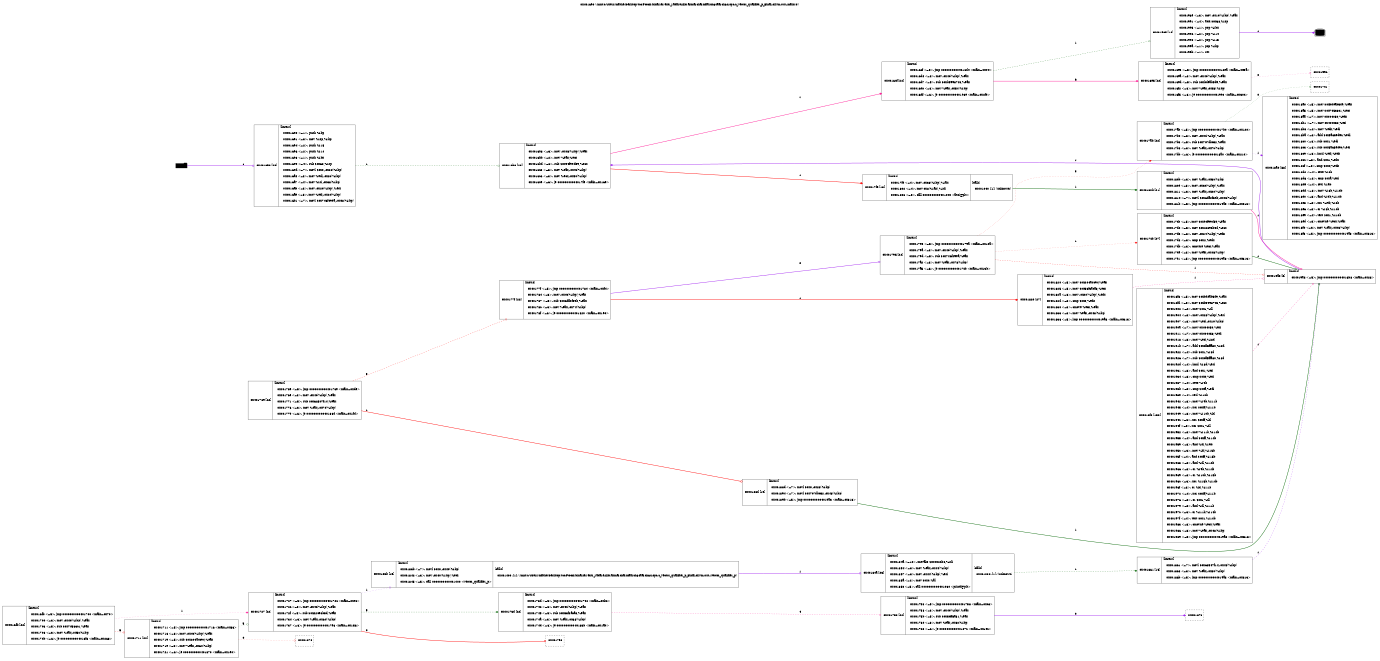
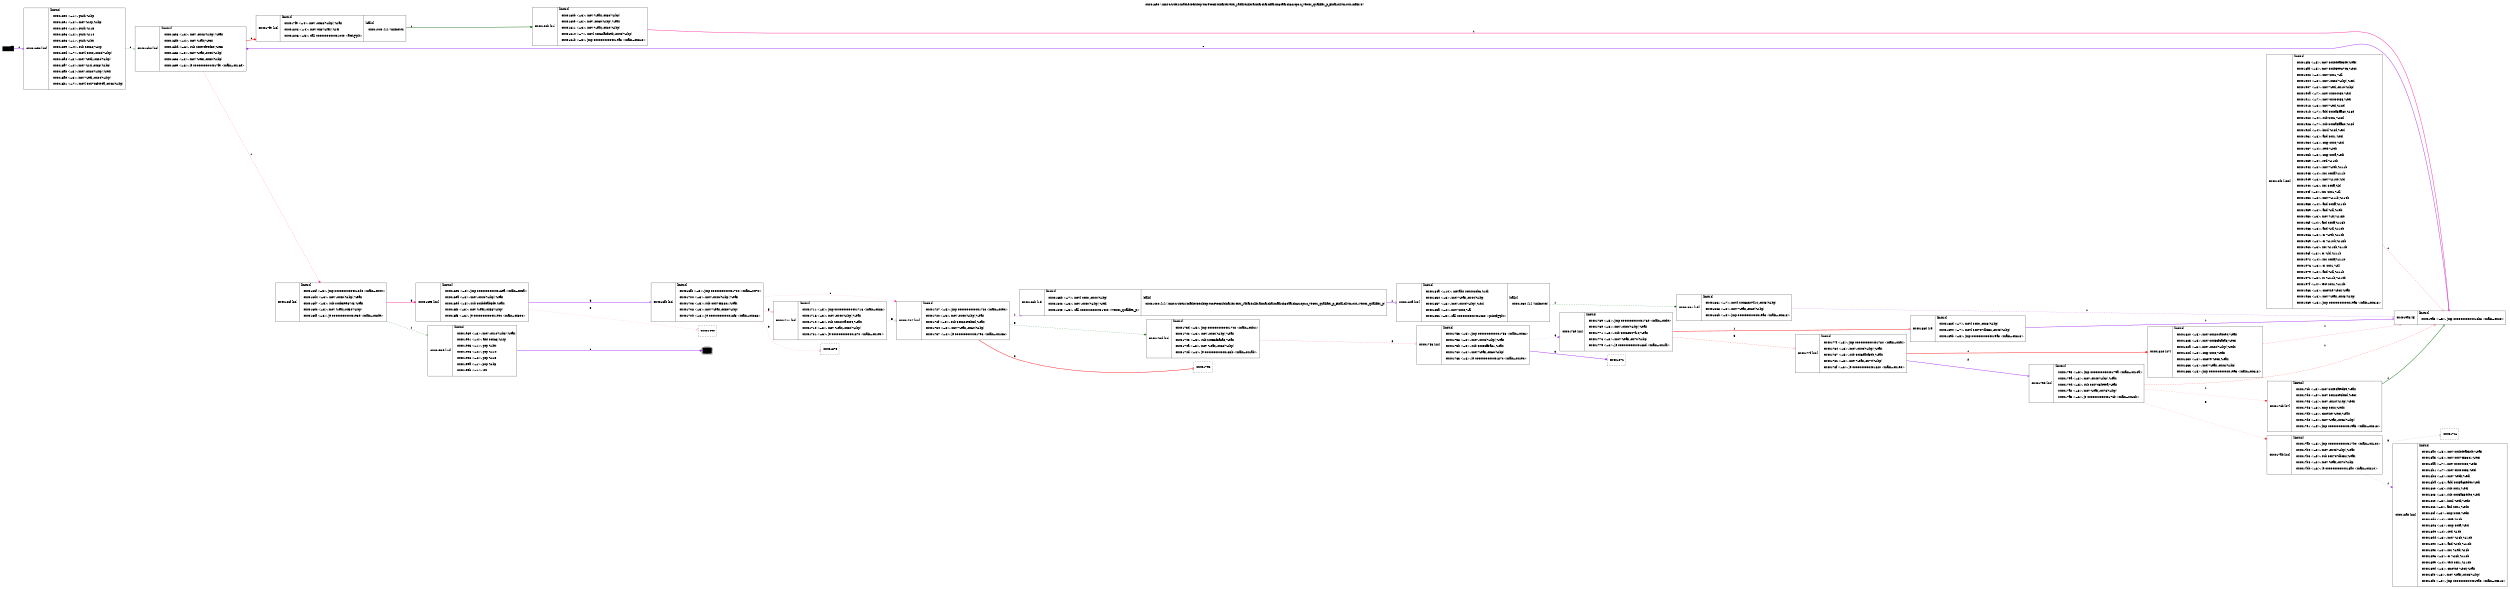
  digraph {
    label="0x401690 (/mnt/c/Users/mathe/Desktop/tcc/POCII/binaries/extr_radare2librasmarcharmaarch64aarch64-opc.c_vector_qualifier_p_Final-ollvm.out::main(0))"
    labelloc=t
    rankdir=LR
    node [shape=record]
    edge [arrowhead=odot color=purple style=bold]
    Entry [fillcolor=black height=0.3 shape=folder style=filled width=0.3]
    n2 [label="{\n     0x401690 [40]\l\n     | [instrs]\l\n     &nbsp;&nbsp;0x401690 \<+1\>: push %rbp\l\n     &nbsp;&nbsp;0x401691 \<+3\>: mov %rsp,%rbp\l\n     &nbsp;&nbsp;0x401694 \<+2\>: push %r15\l\n     &nbsp;&nbsp;0x401696 \<+2\>: push %r14\l\n     &nbsp;&nbsp;0x401698 \<+1\>: push %rbx\l\n     &nbsp;&nbsp;0x401699 \<+4\>: sub $0x68,%rsp\l\n     &nbsp;&nbsp;0x40169d \<+7\>: movl $0x0,-0x28(%rbp)\l\n     &nbsp;&nbsp;0x4016a4 \<+3\>: mov %edi,-0x2c(%rbp)\l\n     &nbsp;&nbsp;0x4016a7 \<+4\>: mov %rsi,-0x38(%rbp)\l\n     &nbsp;&nbsp;0x4016ab \<+3\>: mov -0x2c(%rbp),%edi\l\n     &nbsp;&nbsp;0x4016ae \<+3\>: mov %edi,-0x24(%rbp)\l\n     &nbsp;&nbsp;0x4016b1 \<+7\>: movl $0x746f49ea,-0x48(%rbp)\l\n  }"]
    n3 [label="{\n     0x4016b8 [23]\l\n     | [instrs]\l\n     &nbsp;&nbsp;0x4016b8 \<+3\>: mov -0x48(%rbp),%eax\l\n     &nbsp;&nbsp;0x4016bb \<+2\>: mov %eax,%ecx\l\n     &nbsp;&nbsp;0x4016bd \<+6\>: sub $0x94f99d59,%ecx\l\n     &nbsp;&nbsp;0x4016c3 \<+3\>: mov %eax,-0x4c(%rbp)\l\n     &nbsp;&nbsp;0x4016c6 \<+3\>: mov %ecx,-0x50(%rbp)\l\n     &nbsp;&nbsp;0x4016c9 \<+6\>: je 00000000004017fe \<main+0x16e\>\l\n  }"]
    n4 [label="{\n     0x4017fe [13]\l\n     | [instrs]\l\n     &nbsp;&nbsp;0x4017fe \<+4\>: mov -0x38(%rbp),%rax\l\n     &nbsp;&nbsp;0x401802 \<+4\>: mov 0x8(%rax),%rdi\l\n     &nbsp;&nbsp;0x401806 \<+5\>: call 0000000000401040 \<atoi@plt\>\l\n     | [calls]\l\n     &nbsp;&nbsp;0x401040 \{1\} (unknown)\l\n  }"]
    n5 [label="{\n     0x4016cf [22]\l\n     | [instrs]\l\n     &nbsp;&nbsp;0x4016cf \<+5\>: jmp 00000000004016d4 \<main+0x44\>\l\n     &nbsp;&nbsp;0x4016d4 \<+3\>: mov -0x4c(%rbp),%eax\l\n     &nbsp;&nbsp;0x4016d7 \<+5\>: sub $0xb5998743,%eax\l\n     &nbsp;&nbsp;0x4016dc \<+3\>: mov %eax,-0x54(%rbp)\l\n     &nbsp;&nbsp;0x4016df \<+6\>: je 000000000040198e \<main+0x2fe\>\l\n  }"]
    n6 [label="{\n     0x40180b [21]\l\n     | [instrs]\l\n     &nbsp;&nbsp;0x40180b \<+3\>: mov %eax,-0x3c(%rbp)\l\n     &nbsp;&nbsp;0x40180e \<+3\>: mov -0x3c(%rbp),%eax\l\n     &nbsp;&nbsp;0x401811 \<+3\>: mov %eax,-0x20(%rbp)\l\n     &nbsp;&nbsp;0x401814 \<+7\>: movl $0x6da0f39b,-0x48(%rbp)\l\n     &nbsp;&nbsp;0x40181b \<+5\>: jmp 00000000004019a3 \<main+0x313\>\l\n  }"]
    n7 [label="{\n     0x40198e [14]\l\n     | [instrs]\l\n     &nbsp;&nbsp;0x40198e \<+3\>: mov -0x1c(%rbp),%eax\l\n     &nbsp;&nbsp;0x401991 \<+4\>: add $0x68,%rsp\l\n     &nbsp;&nbsp;0x401995 \<+1\>: pop %rbx\l\n     &nbsp;&nbsp;0x401996 \<+2\>: pop %r14\l\n     &nbsp;&nbsp;0x401998 \<+2\>: pop %r15\l\n     &nbsp;&nbsp;0x40199a \<+1\>: pop %rbp\l\n     &nbsp;&nbsp;0x40199b \<+1\>: ret\l\n  }"]
    n8 [label="{\n     0x4016e5 [22]\l\n     | [instrs]\l\n     &nbsp;&nbsp;0x4016e5 \<+5\>: jmp 00000000004016ea \<main+0x5a\>\l\n     &nbsp;&nbsp;0x4016ea \<+3\>: mov -0x4c(%rbp),%eax\l\n     &nbsp;&nbsp;0x4016ed \<+5\>: sub $0xbdeab5d9,%eax\l\n     &nbsp;&nbsp;0x4016f2 \<+3\>: mov %eax,-0x58(%rbp)\l\n     &nbsp;&nbsp;0x4016f5 \<+6\>: je 000000000040199c \<main+0x30c\>\l\n  }"]
    n9 [label="{\n     0x4019a3 [5]\l\n     | [instrs]\l\n     &nbsp;&nbsp;0x4019a3 \<+5\>: jmp 00000000004016b8 \<main+0x28\>\l\n  }"]
    Exit [fillcolor=black height=0.3 peripheries=2 shape=cylinder style=filled width=0.3]
    n11 [label="{\n     0x40199c\l\n  }" style=dashed]
    n12 [label="{\n     0x4016fb [22]\l\n     | [instrs]\l\n     &nbsp;&nbsp;0x4016fb \<+5\>: jmp 0000000000401700 \<main+0x70\>\l\n     &nbsp;&nbsp;0x401700 \<+3\>: mov -0x4c(%rbp),%eax\l\n     &nbsp;&nbsp;0x401703 \<+5\>: sub $0x74533c1,%eax\l\n     &nbsp;&nbsp;0x401708 \<+3\>: mov %eax,-0x5c(%rbp)\l\n     &nbsp;&nbsp;0x40170b \<+6\>: je 00000000004018f8 \<main+0x268\>\l\n  }"]
    n13 [label="{\n     0x401711 [22]\l\n     | [instrs]\l\n     &nbsp;&nbsp;0x401711 \<+5\>: jmp 0000000000401716 \<main+0x86\>\l\n     &nbsp;&nbsp;0x401716 \<+3\>: mov -0x4c(%rbp),%eax\l\n     &nbsp;&nbsp;0x401719 \<+5\>: sub $0x204a4c94,%eax\l\n     &nbsp;&nbsp;0x40171e \<+3\>: mov %eax,-0x60(%rbp)\l\n     &nbsp;&nbsp;0x401721 \<+6\>: je 0000000000401870 \<main+0x1e0\>\l\n  }"]
    n14 [label="{\n     0x401727 [22]\l\n     | [instrs]\l\n     &nbsp;&nbsp;0x401727 \<+5\>: jmp 000000000040172c \<main+0x9c\>\l\n     &nbsp;&nbsp;0x40172c \<+3\>: mov -0x4c(%rbp),%eax\l\n     &nbsp;&nbsp;0x40172f \<+5\>: sub $0x22c93b5d,%eax\l\n     &nbsp;&nbsp;0x401734 \<+3\>: mov %eax,-0x64(%rbp)\l\n     &nbsp;&nbsp;0x401737 \<+6\>: je 00000000004017e6 \<main+0x156\>\l\n  }"]
    n15 [label="{\n     0x4017c1\l\n  }" style=dashed]
    n16 [label="{\n     0x4018f8 [150]\l\n     | [instrs]\l\n     &nbsp;&nbsp;0x4018f8 \<+5\>: mov $0xbdeab5d9,%eax\l\n     &nbsp;&nbsp;0x4018fd \<+5\>: mov $0xb5998743,%ecx\l\n     &nbsp;&nbsp;0x401902 \<+2\>: mov $0x1,%dl\l\n     &nbsp;&nbsp;0x401904 \<+3\>: mov -0x28(%rbp),%esi\l\n     &nbsp;&nbsp;0x401907 \<+3\>: mov %esi,-0x1c(%rbp)\l\n     &nbsp;&nbsp;0x40190a \<+7\>: mov 0x404050,%esi\l\n     &nbsp;&nbsp;0x401911 \<+7\>: mov 0x404058,%edi\l\n     &nbsp;&nbsp;0x401918 \<+3\>: mov %esi,%r8d\l\n     &nbsp;&nbsp;0x40191b \<+7\>: add $0xca5ffa80,%r8d\l\n     &nbsp;&nbsp;0x401922 \<+4\>: sub $0x1,%r8d\l\n     &nbsp;&nbsp;0x401926 \<+7\>: sub $0xca5ffa80,%r8d\l\n     &nbsp;&nbsp;0x40192d \<+4\>: imul %r8d,%esi\l\n     &nbsp;&nbsp;0x401931 \<+3\>: and $0x1,%esi\l\n     &nbsp;&nbsp;0x401934 \<+3\>: cmp $0x0,%esi\l\n     &nbsp;&nbsp;0x401937 \<+4\>: sete %r9b\l\n     &nbsp;&nbsp;0x40193b \<+3\>: cmp $0xa,%edi\l\n     &nbsp;&nbsp;0x40193e \<+4\>: setl %r10b\l\n     &nbsp;&nbsp;0x401942 \<+3\>: mov %r9b,%r11b\l\n     &nbsp;&nbsp;0x401945 \<+4\>: xor $0xff,%r11b\l\n     &nbsp;&nbsp;0x401949 \<+3\>: mov %r10b,%bl\l\n     &nbsp;&nbsp;0x40194c \<+3\>: xor $0xff,%bl\l\n     &nbsp;&nbsp;0x40194f \<+3\>: xor $0x1,%dl\l\n     &nbsp;&nbsp;0x401952 \<+3\>: mov %r11b,%r14b\l\n     &nbsp;&nbsp;0x401955 \<+4\>: and $0xff,%r14b\l\n     &nbsp;&nbsp;0x401959 \<+3\>: and %dl,%r9b\l\n     &nbsp;&nbsp;0x40195c \<+3\>: mov %bl,%r15b\l\n     &nbsp;&nbsp;0x40195f \<+4\>: and $0xff,%r15b\l\n     &nbsp;&nbsp;0x401963 \<+3\>: and %dl,%r10b\l\n     &nbsp;&nbsp;0x401966 \<+3\>: or %r9b,%r14b\l\n     &nbsp;&nbsp;0x401969 \<+3\>: or %r10b,%r15b\l\n     &nbsp;&nbsp;0x40196c \<+3\>: xor %r15b,%r14b\l\n     &nbsp;&nbsp;0x40196f \<+3\>: or %bl,%r11b\l\n     &nbsp;&nbsp;0x401972 \<+4\>: xor $0xff,%r11b\l\n     &nbsp;&nbsp;0x401976 \<+3\>: or $0x1,%dl\l\n     &nbsp;&nbsp;0x401979 \<+3\>: and %dl,%r11b\l\n     &nbsp;&nbsp;0x40197c \<+3\>: or %r11b,%r14b\l\n     &nbsp;&nbsp;0x40197f \<+4\>: test $0x1,%r14b\l\n     &nbsp;&nbsp;0x401983 \<+3\>: cmovne %ecx,%eax\l\n     &nbsp;&nbsp;0x401986 \<+3\>: mov %eax,-0x48(%rbp)\l\n     &nbsp;&nbsp;0x401989 \<+5\>: jmp 00000000004019a3 \<main+0x313\>\l\n  }"]
    n17 [label="{\n     0x401870\l\n  }" style=dashed]
    n18 [label="{\n     0x4018a0 [88]\l\n     | [instrs]\l\n     &nbsp;&nbsp;0x4018a0 \<+5\>: mov $0xbdeab5d9,%eax\l\n     &nbsp;&nbsp;0x4018a5 \<+5\>: mov $0x74533c1,%ecx\l\n     &nbsp;&nbsp;0x4018aa \<+7\>: mov 0x404050,%edx\l\n     &nbsp;&nbsp;0x4018b1 \<+7\>: mov 0x404058,%esi\l\n     &nbsp;&nbsp;0x4018b8 \<+2\>: mov %edx,%edi\l\n     &nbsp;&nbsp;0x4018ba \<+6\>: add $0x5a65ed9c,%edi\l\n     &nbsp;&nbsp;0x4018c0 \<+3\>: sub $0x1,%edi\l\n     &nbsp;&nbsp;0x4018c3 \<+6\>: sub $0x5a65ed9c,%edi\l\n     &nbsp;&nbsp;0x4018c9 \<+3\>: imul %edi,%edx\l\n     &nbsp;&nbsp;0x4018cc \<+3\>: and $0x1,%edx\l\n     &nbsp;&nbsp;0x4018cf \<+3\>: cmp $0x0,%edx\l\n     &nbsp;&nbsp;0x4018d2 \<+4\>: sete %r8b\l\n     &nbsp;&nbsp;0x4018d6 \<+3\>: cmp $0xa,%esi\l\n     &nbsp;&nbsp;0x4018d9 \<+4\>: setl %r9b\l\n     &nbsp;&nbsp;0x4018dd \<+3\>: mov %r8b,%r10b\l\n     &nbsp;&nbsp;0x4018e0 \<+3\>: and %r9b,%r10b\l\n     &nbsp;&nbsp;0x4018e3 \<+3\>: xor %r9b,%r8b\l\n     &nbsp;&nbsp;0x4018e6 \<+3\>: or %r8b,%r10b\l\n     &nbsp;&nbsp;0x4018e9 \<+4\>: test $0x1,%r10b\l\n     &nbsp;&nbsp;0x4018ed \<+3\>: cmovne %ecx,%eax\l\n     &nbsp;&nbsp;0x4018f0 \<+3\>: mov %eax,-0x48(%rbp)\l\n     &nbsp;&nbsp;0x4018f3 \<+5\>: jmp 00000000004019a3 \<main+0x313\>\l\n  }"]
    n19 [label="{\n     0x4017e6\l\n  }" style=dashed]
    n20 [label="{\n     0x40173d [22]\l\n     | [instrs]\l\n     &nbsp;&nbsp;0x40173d \<+5\>: jmp 0000000000401742 \<main+0xb2\>\l\n     &nbsp;&nbsp;0x401742 \<+3\>: mov -0x4c(%rbp),%eax\l\n     &nbsp;&nbsp;0x401745 \<+5\>: sub $0x53f3aca3,%eax\l\n     &nbsp;&nbsp;0x40174a \<+3\>: mov %eax,-0x68(%rbp)\l\n     &nbsp;&nbsp;0x40174d \<+6\>: je 000000000040183b \<main+0x1ab\>\l\n  }"]
    n21 [label="{\n     0x40183b [15]\l\n     | [instrs]\l\n     &nbsp;&nbsp;0x40183b \<+7\>: movl $0x0,-0x40(%rbp)\l\n     &nbsp;&nbsp;0x401842 \<+3\>: mov -0x40(%rbp),%edi\l\n     &nbsp;&nbsp;0x401845 \<+5\>: call 0000000000401400 \<vector_qualifier_p\>\l\n     | [calls]\l\n     &nbsp;&nbsp;0x401400 \{1\} (/mnt/c/Users/mathe/Desktop/tcc/POCII/binaries/extr_radare2librasmarcharmaarch64aarch64-opc.c_vector_qualifier_p_Final-ollvm.out::vector_qualifier_p)\l\n  }"]
    n22 [label="{\n     0x401861 [15]\l\n     | [instrs]\l\n     &nbsp;&nbsp;0x401861 \<+7\>: movl $0x68547f14,-0x48(%rbp)\l\n     &nbsp;&nbsp;0x401868 \<+3\>: mov %eax,-0x80(%rbp)\l\n     &nbsp;&nbsp;0x40186b \<+5\>: jmp 00000000004019a3 \<main+0x313\>\l\n  }"]
    n23 [label="{\n     0x401753 [22]\l\n     | [instrs]\l\n     &nbsp;&nbsp;0x401753 \<+5\>: jmp 0000000000401758 \<main+0xc8\>\l\n     &nbsp;&nbsp;0x401758 \<+3\>: mov -0x4c(%rbp),%eax\l\n     &nbsp;&nbsp;0x40175b \<+5\>: sub $0x5cff8a81,%eax\l\n     &nbsp;&nbsp;0x401760 \<+3\>: mov %eax,-0x6c(%rbp)\l\n     &nbsp;&nbsp;0x401763 \<+6\>: je 000000000040187c \<main+0x1ec\>\l\n  }"]
    n24 [label="{\n     0x40184a [23]\l\n     | [instrs]\l\n     &nbsp;&nbsp;0x40184a \<+10\>: movabs $0x4020b6,%rdi\l\n     &nbsp;&nbsp;0x401854 \<+3\>: mov %eax,-0x44(%rbp)\l\n     &nbsp;&nbsp;0x401857 \<+3\>: mov -0x44(%rbp),%esi\l\n     &nbsp;&nbsp;0x40185a \<+2\>: mov $0x0,%al\l\n     &nbsp;&nbsp;0x40185c \<+5\>: call 0000000000401030 \<printf@plt\>\l\n     | [calls]\l\n     &nbsp;&nbsp;0x401030 \{1\} (unknown)\l\n  }"]
    n25 [label="{\n     0x40187c\l\n  }" style=dashed]
    n26 [label="{\n     0x401769 [22]\l\n     | [instrs]\l\n     &nbsp;&nbsp;0x401769 \<+5\>: jmp 000000000040176e \<main+0xde\>\l\n     &nbsp;&nbsp;0x40176e \<+3\>: mov -0x4c(%rbp),%eax\l\n     &nbsp;&nbsp;0x401771 \<+5\>: sub $0x68547f14,%eax\l\n     &nbsp;&nbsp;0x401776 \<+3\>: mov %eax,-0x70(%rbp)\l\n     &nbsp;&nbsp;0x401779 \<+6\>: je 000000000040188d \<main+0x1fd\>\l\n  }"]
    n27 [label="{\n     0x40188d [19]\l\n     | [instrs]\l\n     &nbsp;&nbsp;0x40188d \<+7\>: movl $0x0,-0x28(%rbp)\l\n     &nbsp;&nbsp;0x401894 \<+7\>: movl $0x7c7dbc52,-0x48(%rbp)\l\n     &nbsp;&nbsp;0x40189b \<+5\>: jmp 00000000004019a3 \<main+0x313\>\l\n  }"]
    n28 [label="{\n     0x40177f [22]\l\n     | [instrs]\l\n     &nbsp;&nbsp;0x40177f \<+5\>: jmp 0000000000401784 \<main+0xf4\>\l\n     &nbsp;&nbsp;0x401784 \<+3\>: mov -0x4c(%rbp),%eax\l\n     &nbsp;&nbsp;0x401787 \<+5\>: sub $0x6da0f39b,%eax\l\n     &nbsp;&nbsp;0x40178c \<+3\>: mov %eax,-0x74(%rbp)\l\n     &nbsp;&nbsp;0x40178f \<+6\>: je 0000000000401820 \<main+0x190\>\l\n  }"]
    n29 [label="{\n     0x401820 [27]\l\n     | [instrs]\l\n     &nbsp;&nbsp;0x401820 \<+5\>: mov $0x204a4c94,%eax\l\n     &nbsp;&nbsp;0x401825 \<+5\>: mov $0x53f3aca3,%ecx\l\n     &nbsp;&nbsp;0x40182a \<+3\>: mov -0x20(%rbp),%edx\l\n     &nbsp;&nbsp;0x40182d \<+3\>: cmp $0x0,%edx\l\n     &nbsp;&nbsp;0x401830 \<+3\>: cmove %ecx,%eax\l\n     &nbsp;&nbsp;0x401833 \<+3\>: mov %eax,-0x48(%rbp)\l\n     &nbsp;&nbsp;0x401836 \<+5\>: jmp 00000000004019a3 \<main+0x313\>\l\n  }"]
    n30 [label="{\n     0x401795 [22]\l\n     | [instrs]\l\n     &nbsp;&nbsp;0x401795 \<+5\>: jmp 000000000040179a \<main+0x10a\>\l\n     &nbsp;&nbsp;0x40179a \<+3\>: mov -0x4c(%rbp),%eax\l\n     &nbsp;&nbsp;0x40179d \<+5\>: sub $0x746f49ea,%eax\l\n     &nbsp;&nbsp;0x4017a2 \<+3\>: mov %eax,-0x78(%rbp)\l\n     &nbsp;&nbsp;0x4017a5 \<+6\>: je 00000000004017cb \<main+0x13b\>\l\n  }"]
    n31 [label="{\n     0x4017ab [22]\l\n     | [instrs]\l\n     &nbsp;&nbsp;0x4017ab \<+5\>: jmp 00000000004017b0 \<main+0x120\>\l\n     &nbsp;&nbsp;0x4017b0 \<+3\>: mov -0x4c(%rbp),%eax\l\n     &nbsp;&nbsp;0x4017b3 \<+5\>: sub $0x7c7dbc52,%eax\l\n     &nbsp;&nbsp;0x4017b8 \<+3\>: mov %eax,-0x7c(%rbp)\l\n     &nbsp;&nbsp;0x4017bb \<+6\>: je 00000000004018a0 \<main+0x210\>\l\n  }"]
    n32 [label="{\n     0x4017cb [27]\l\n     | [instrs]\l\n     &nbsp;&nbsp;0x4017cb \<+5\>: mov $0x94f99d59,%eax\l\n     &nbsp;&nbsp;0x4017d0 \<+5\>: mov $0x22c93b5d,%ecx\l\n     &nbsp;&nbsp;0x4017d5 \<+3\>: mov -0x24(%rbp),%edx\l\n     &nbsp;&nbsp;0x4017d8 \<+3\>: cmp $0x2,%edx\l\n     &nbsp;&nbsp;0x4017db \<+3\>: cmovne %ecx,%eax\l\n     &nbsp;&nbsp;0x4017de \<+3\>: mov %eax,-0x48(%rbp)\l\n     &nbsp;&nbsp;0x4017e1 \<+5\>: jmp 00000000004019a3 \<main+0x313\>\l\n  }"]
    Entry -> n2 [label=" 1"]
    n2 -> n3 [color=darkgreen label=" 1" style=dashed]
    n3 -> n4 [arrowhead=diamond color=red label=" 1"]
-   n3 -> n5 [arrowhead=diamond color=deeppink label=" 7"]
+   n3 -> n5 [arrowhead=diamond color=deeppink label=" 7" style=dashed]
    n4 -> n6 [arrowhead=diamond color=darkgreen label=" 1"]
    n5 -> n7 [color=darkgreen label=" 1" style=dashed]
    n5 -> n8 [arrowhead=diamond color=deeppink label=" 6"]
    n6 -> n9 [color=deeppink label=" 1"]
    n7 -> Exit [arrowhead=diamond label=" 1"]
    n8 -> n11 [color=deeppink label=" 0" style=dotted]
+   n8 -> n12 [label=" 6"]
    n9 -> n3 [arrowhead=diamond label=" 7"]
    n12 -> n13 [color=red label=" 5" style=dashed]
    n12 -> n14 [arrowhead=diamond color=deeppink label=" 1" style=dotted]
    n13 -> n14 [color=darkgreen label=" 5" style=dotted]
-   n13 -> n17 [color=red label=" 0" style=dotted]
+   n12 -> n17 [color=red label=" 0" style=dotted]
    n14 -> n19 [color=red label=" 0"]
    n14 -> n20 [arrowhead=diamond color=darkgreen label=" 5" style=dashed]
    n14 -> n21 [label=" 1" style=dotted]
    n16 -> n9 [color=deeppink label=" 1" style=dashed]
    n20 -> n23 [color=deeppink label=" 4" style=dashed]
    n21 -> n24 [label=" 1"]
    n22 -> n9 [label=" 1" style=dashed]
    n23 -> n25 [arrowhead=diamond label=" 0"]
+   n23 -> n26 [arrowhead=diamond label=" 4" style=dotted]
    n24 -> n22 [arrowhead=diamond color=darkgreen label=" 1" style=dashed]
    n26 -> n27 [color=red label=" 1"]
    n26 -> n28 [color=red label=" 3" style=dashed]
-   n27 -> n9 [color=darkgreen label=" 1"]
+   n27 -> n9 [label=" 1"]
    n28 -> n29 [arrowhead=diamond color=red label=" 1"]
    n28 -> n30 [label=" 2"]
    n29 -> n9 [color=deeppink label=" 1" style=dashed]
    n30 -> n9 [color=red label=" 1" style=dashed]
    n30 -> n31 [arrowhead=diamond color=red label=" 3" style=dotted]
    n30 -> n32 [arrowhead=diamond color=red label=" 1" style=dotted]
    n31 -> n15 [color=darkgreen label=" 0" style=dotted]
    n31 -> n18 [arrowhead=diamond label=" 1" style=dotted]
    n32 -> n9 [color=darkgreen label=" 1"]
  }
